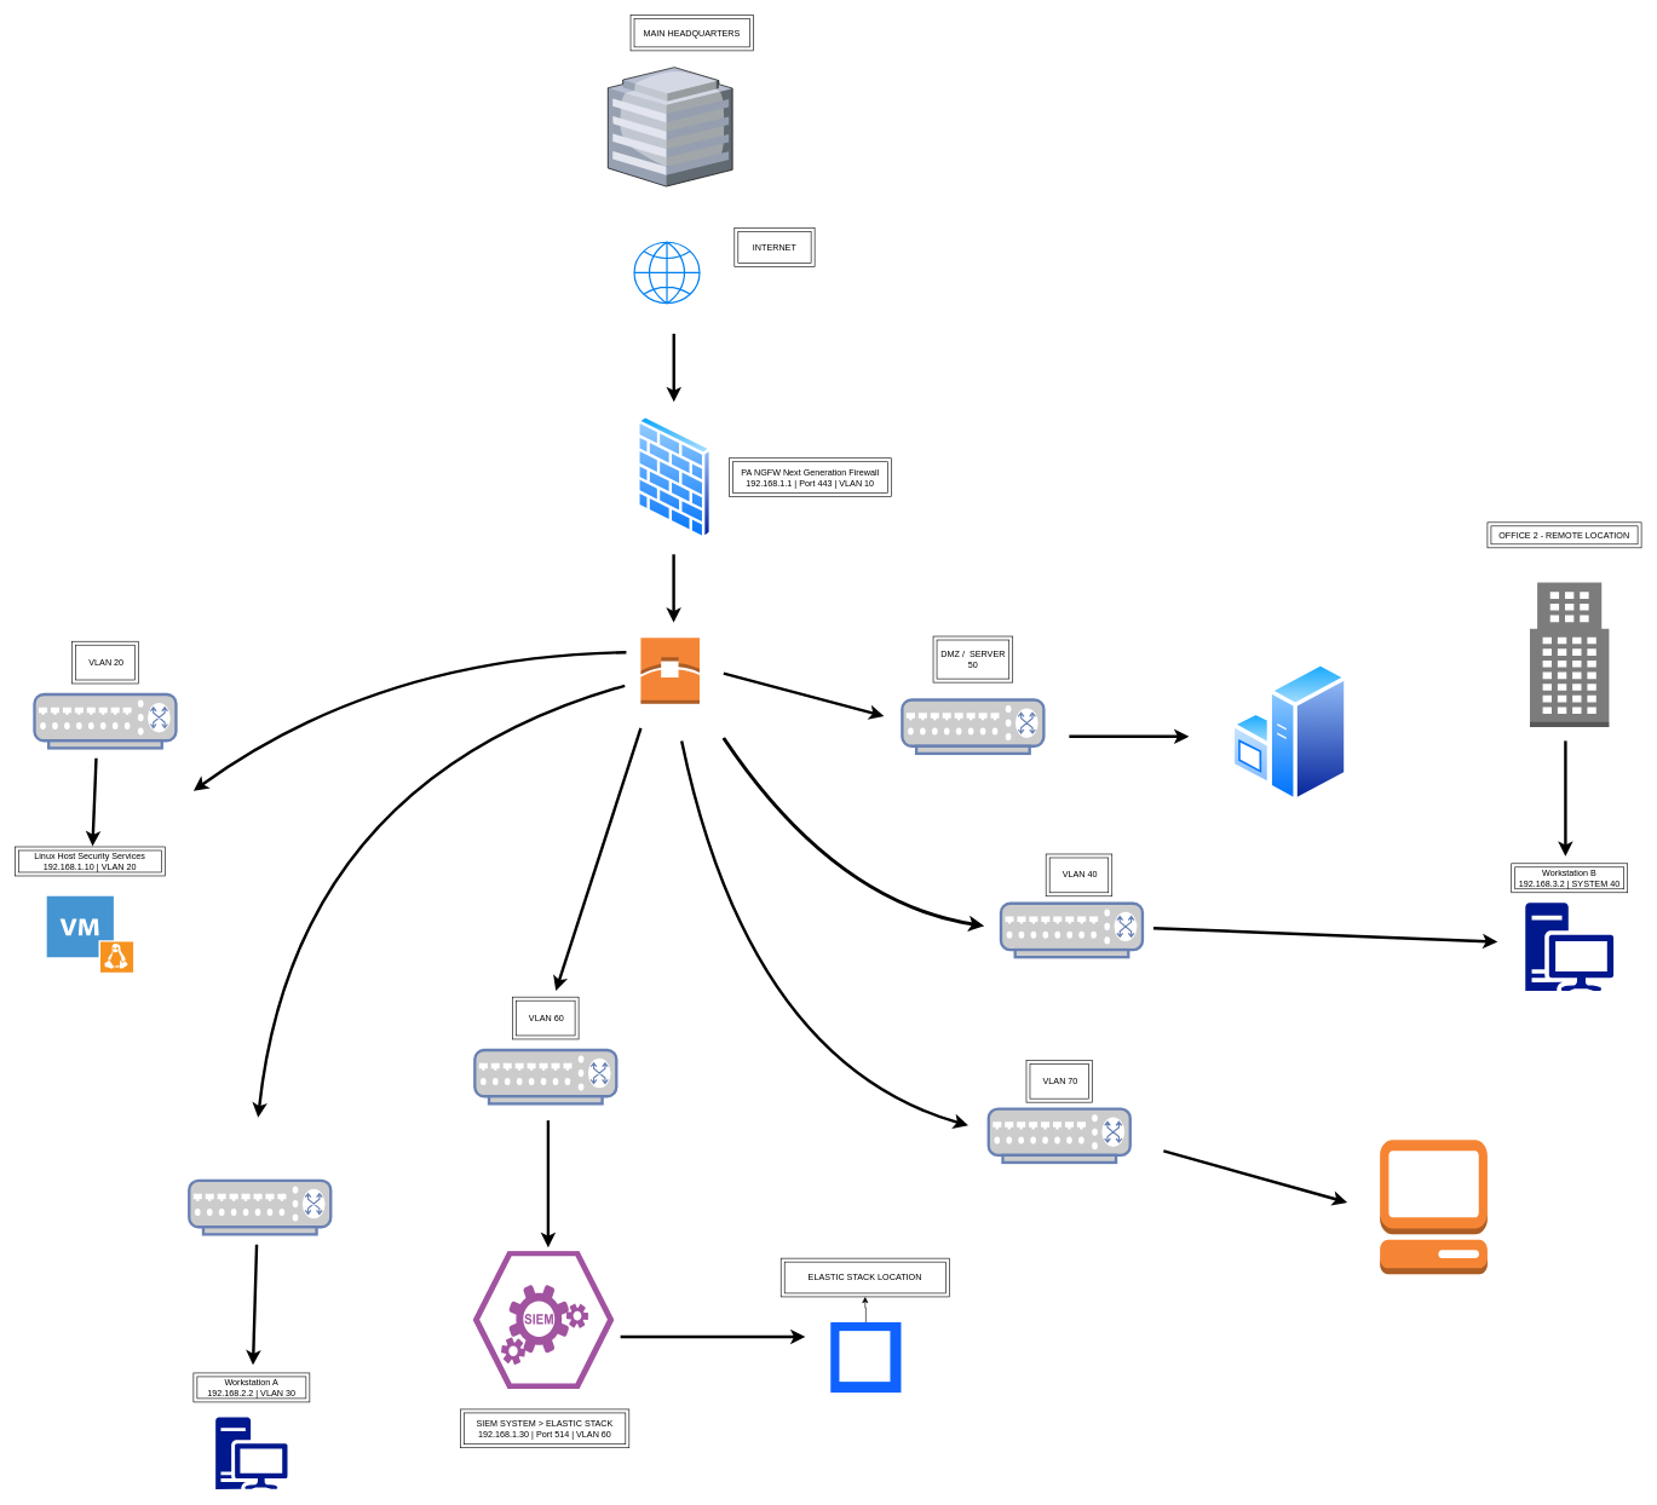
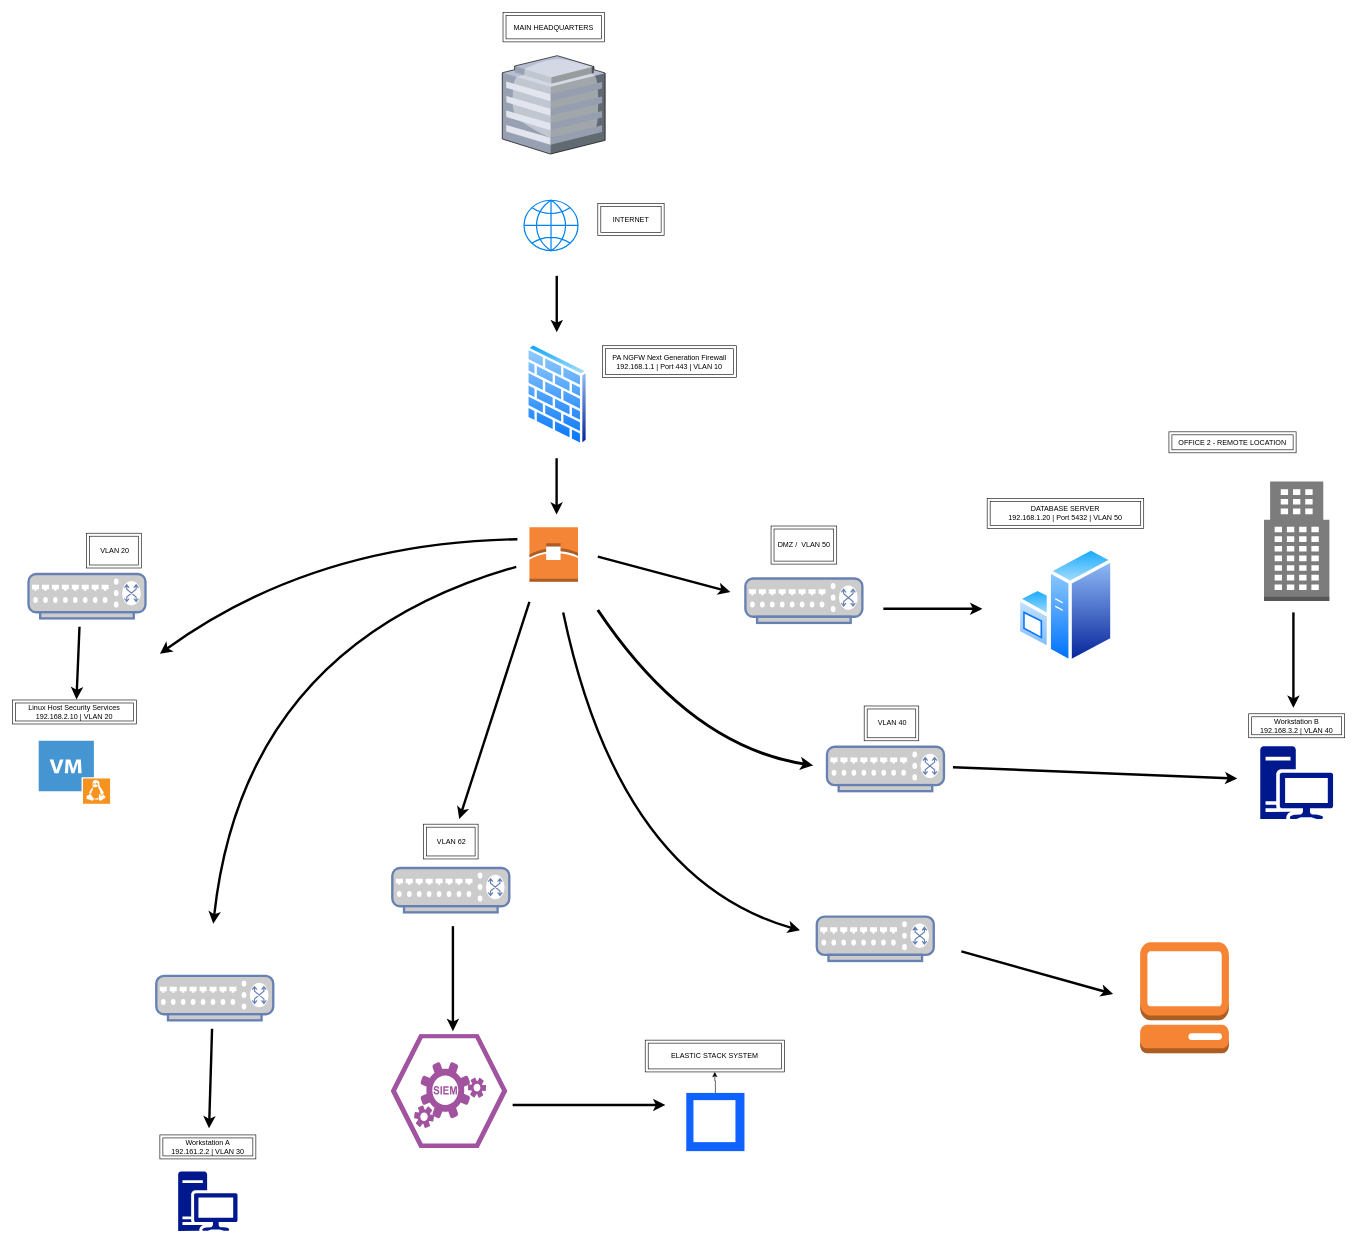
  <mxCell id="0" />
  <mxCell id="1" parent="0" />
  <mxCell id="2" value="" style="html=1;verticalLabelPosition=bottom;align=center;labelBackgroundColor=#ffffff;verticalAlign=top;strokeWidth=2;strokeColor=#0080F0;shadow=0;dashed=0;shape=mxgraph.ios7.icons.globe;" parent="1" vertex="1"><mxGeometry x="873" y="333" width="90" height="84" as="geometry" /></mxCell>
  <mxCell id="3" value="" style="endArrow=classic;html=1;rounded=0;fontSize=12;startSize=8;endSize=8;curved=1;strokeWidth=4;" parent="1" edge="1"><mxGeometry width="50" height="50" relative="1" as="geometry"><mxPoint x="996" y="927" as="sourcePoint" /><mxPoint x="1217" y="986" as="targetPoint" /></mxGeometry></mxCell>
  <mxCell id="4" value="" style="image;aspect=fixed;perimeter=ellipsePerimeter;html=1;align=center;shadow=0;dashed=0;spacingTop=3;image=img/lib/active_directory/firewall.svg;" parent="1" vertex="1"><mxGeometry x="876" y="571" width="104.9" height="171.97" as="geometry" /></mxCell>
- <mxCell id="5" value="INTERNET" style="shape=ext;margin=3;double=1;whiteSpace=wrap;html=1;align=center;" parent="1" vertex="1"><mxGeometry x="1011" y="313.25" width="110.55" height="53.5" as="geometry" /></mxCell>
- <mxCell id="6" value="PA NGFW Next Generation Firewall&lt;br&gt;192.168.1.1 | Port 443 | VLAN 10" style="shape=ext;margin=3;double=1;whiteSpace=wrap;html=1;align=center;" parent="1" vertex="1"><mxGeometry x="1003.55" y="630.48" width="223.45" height="53" as="geometry" /></mxCell>
+ <mxCell id="5" value="INTERNET" style="shape=ext;margin=3;double=1;whiteSpace=wrap;html=1;align=center;" parent="1" vertex="1"><mxGeometry x="996" y="338.25" width="110.55" height="53.5" as="geometry" /></mxCell>
+ <mxCell id="6" value="PA NGFW Next Generation Firewall&lt;br&gt;192.168.1.1 | Port 443 | VLAN 10" style="shape=ext;margin=3;double=1;whiteSpace=wrap;html=1;align=center;" parent="1" vertex="1"><mxGeometry x="1003.55" y="575.48" width="223.45" height="53" as="geometry" /></mxCell>
  <mxCell id="7" value="" style="endArrow=classic;html=1;rounded=0;fontSize=12;startSize=8;endSize=8;curved=1;strokeWidth=4;" parent="1" edge="1"><mxGeometry width="50" height="50" relative="1" as="geometry"><mxPoint x="860" y="944" as="sourcePoint" /><mxPoint x="355" y="1539" as="targetPoint" /><Array as="points"><mxPoint x="406" y="1073" /></Array></mxGeometry></mxCell>
  <mxCell id="8" value="" style="endArrow=classic;html=1;rounded=0;fontSize=12;startSize=8;endSize=8;curved=1;strokeWidth=4;" parent="1" edge="1"><mxGeometry width="50" height="50" relative="1" as="geometry"><mxPoint x="862" y="898" as="sourcePoint" /><mxPoint x="266" y="1089" as="targetPoint" /><Array as="points"><mxPoint x="521" y="904" /></Array></mxGeometry></mxCell>
  <mxCell id="9" value="" style="endArrow=classic;html=1;rounded=0;fontSize=12;startSize=8;endSize=8;curved=1;strokeWidth=4;" parent="1" edge="1"><mxGeometry width="50" height="50" relative="1" as="geometry"><mxPoint x="132" y="1044" as="sourcePoint" /><mxPoint x="127" y="1165" as="targetPoint" /></mxGeometry></mxCell>
  <mxCell id="10" value="" style="group" parent="1" vertex="1" connectable="0"><mxGeometry x="266" y="1891" width="160" height="160" as="geometry" /></mxCell>
- <mxCell id="11" value="Workstation A&lt;br&gt;192.168.2.2 | VLAN 30" style="shape=ext;margin=3;double=1;whiteSpace=wrap;html=1;align=center;" parent="10" vertex="1"><mxGeometry width="160" height="40" as="geometry" /></mxCell>
+ <mxCell id="11" value="Workstation A&lt;br&gt;192.161.2.2 | VLAN 30" style="shape=ext;margin=3;double=1;whiteSpace=wrap;html=1;align=center;" parent="10" vertex="1"><mxGeometry width="160" height="40" as="geometry" /></mxCell>
  <mxCell id="12" value="" style="sketch=0;aspect=fixed;pointerEvents=1;shadow=0;dashed=0;html=1;strokeColor=none;labelPosition=center;verticalLabelPosition=bottom;verticalAlign=top;align=center;fillColor=#00188D;shape=mxgraph.mscae.enterprise.workstation_client" parent="10" vertex="1"><mxGeometry x="30.5" y="61" width="99" height="99" as="geometry" /></mxCell>
  <mxCell id="13" value="" style="group" parent="1" vertex="1" connectable="0"><mxGeometry x="2081" y="1189" width="160" height="175.5" as="geometry" /></mxCell>
  <mxCell id="14" value="" style="sketch=0;aspect=fixed;pointerEvents=1;shadow=0;dashed=0;html=1;strokeColor=none;labelPosition=center;verticalLabelPosition=bottom;verticalAlign=top;align=center;fillColor=#00188D;shape=mxgraph.mscae.enterprise.workstation_client" parent="13" vertex="1"><mxGeometry x="19.25" y="54" width="121.5" height="121.5" as="geometry" /></mxCell>
- <mxCell id="15" value="Workstation B&lt;br&gt;192.168.3.2 | SYSTEM 4&lt;span style=&quot;background-color: transparent; color: light-dark(rgb(0, 0, 0), rgb(255, 255, 255));&quot;&gt;0&lt;/span&gt;" style="shape=ext;margin=3;double=1;whiteSpace=wrap;html=1;align=center;" parent="13" vertex="1"><mxGeometry width="160" height="40" as="geometry" /></mxCell>
+ <mxCell id="15" value="Workstation B&lt;br&gt;192.168.3.2 | VLAN 4&lt;span style=&quot;background-color: transparent; color: light-dark(rgb(0, 0, 0), rgb(255, 255, 255));&quot;&gt;0&lt;/span&gt;" style="shape=ext;margin=3;double=1;whiteSpace=wrap;html=1;align=center;" parent="13" vertex="1"><mxGeometry width="160" height="40" as="geometry" /></mxCell>
  <mxCell id="16" value="" style="group" parent="1" vertex="1" connectable="0"><mxGeometry x="20" y="1179" width="207" height="160" as="geometry" /></mxCell>
  <mxCell id="17" value="" style="shadow=0;dashed=0;html=1;strokeColor=none;fillColor=#4495D1;labelPosition=center;verticalLabelPosition=bottom;verticalAlign=top;align=center;outlineConnect=0;shape=mxgraph.veeam.vm_linux;" parent="16" vertex="1"><mxGeometry x="44" y="55" width="119" height="105" as="geometry" /></mxCell>
- <mxCell id="18" value="Linux Host Security Services&lt;br&gt;&lt;div&gt;192.168.1.10 | VLAN 20&lt;/div&gt;" style="shape=ext;margin=3;double=1;whiteSpace=wrap;html=1;align=center;" parent="16" vertex="1"><mxGeometry y="-13" width="207" height="40" as="geometry" /></mxCell>
+ <mxCell id="18" value="Linux Host Security Services&lt;br&gt;&lt;div&gt;192.168.2.10 | VLAN 20&lt;/div&gt;" style="shape=ext;margin=3;double=1;whiteSpace=wrap;html=1;align=center;" parent="16" vertex="1"><mxGeometry y="-13" width="207" height="40" as="geometry" /></mxCell>
  <mxCell id="19" value="" style="group" parent="1" vertex="1" connectable="0"><mxGeometry x="47" y="883" width="195" height="147" as="geometry" /></mxCell>
  <mxCell id="20" value="" style="fontColor=#0066CC;verticalAlign=top;verticalLabelPosition=bottom;labelPosition=center;align=center;html=1;outlineConnect=0;fillColor=#CCCCCC;strokeColor=#6881B3;gradientColor=none;gradientDirection=north;strokeWidth=2;shape=mxgraph.networks.switch;" parent="19" vertex="1"><mxGeometry y="73" width="195" height="74" as="geometry" /></mxCell>
- <mxCell id="21" value="&amp;nbsp;VLAN 20" style="shape=ext;margin=3;double=1;whiteSpace=wrap;html=1;align=center;" parent="19" vertex="1"><mxGeometry x="52" width="91" height="58" as="geometry" /></mxCell>
+ <mxCell id="21" value="&amp;nbsp;VLAN 20" style="shape=ext;margin=3;double=1;whiteSpace=wrap;html=1;align=center;" parent="19" vertex="1"><mxGeometry x="97" y="5" width="91" height="58" as="geometry" /></mxCell>
  <mxCell id="22" value="" style="group" parent="1" vertex="1" connectable="0"><mxGeometry x="260" y="1553" width="195" height="147" as="geometry" /></mxCell>
  <mxCell id="23" value="" style="fontColor=#0066CC;verticalAlign=top;verticalLabelPosition=bottom;labelPosition=center;align=center;html=1;outlineConnect=0;fillColor=#CCCCCC;strokeColor=#6881B3;gradientColor=none;gradientDirection=north;strokeWidth=2;shape=mxgraph.networks.switch;" parent="22" vertex="1"><mxGeometry y="73" width="195" height="74" as="geometry" /></mxCell>
  <mxCell id="24" value="" style="outlineConnect=0;dashed=0;verticalLabelPosition=bottom;verticalAlign=top;align=center;html=1;shape=mxgraph.aws3.office_building;fillColor=#7D7C7C;gradientColor=none;" parent="1" vertex="1"><mxGeometry x="2106.5" y="802" width="109" height="199" as="geometry" /></mxCell>
  <mxCell id="25" value="" style="endArrow=classic;html=1;rounded=0;fontSize=12;startSize=8;endSize=8;curved=1;strokeWidth=4;" parent="1" edge="1"><mxGeometry width="50" height="50" relative="1" as="geometry"><mxPoint x="2155.5" y="1020" as="sourcePoint" /><mxPoint x="2155.5" y="1179" as="targetPoint" /></mxGeometry></mxCell>
- <mxCell id="26" value="OFFICE 2 - REMOTE LOCATION" style="shape=ext;margin=3;double=1;whiteSpace=wrap;html=1;align=center;" parent="1" vertex="1"><mxGeometry x="2048" y="719" width="212" height="35" as="geometry" /></mxCell>
+ <mxCell id="26" value="OFFICE 2 - REMOTE LOCATION" style="shape=ext;margin=3;double=1;whiteSpace=wrap;html=1;align=center;" parent="1" vertex="1"><mxGeometry x="1948" y="719" width="212" height="35" as="geometry" /></mxCell>
  <mxCell id="27" value="" style="verticalLabelPosition=bottom;sketch=0;aspect=fixed;html=1;verticalAlign=top;strokeColor=none;align=center;outlineConnect=0;shape=mxgraph.citrix.hq_enterprise;" parent="1" vertex="1"><mxGeometry x="836.78" y="92" width="171.45" height="164" as="geometry" /></mxCell>
- <mxCell id="28" value="MAIN HEADQUARTERS" style="shape=ext;margin=3;double=1;whiteSpace=wrap;html=1;align=center;" parent="1" vertex="1"><mxGeometry x="868" y="20" width="169" height="49" as="geometry" /></mxCell>
+ <mxCell id="28" value="MAIN HEADQUARTERS" style="shape=ext;margin=3;double=1;whiteSpace=wrap;html=1;align=center;" parent="1" vertex="1"><mxGeometry x="838" y="20" width="169" height="49" as="geometry" /></mxCell>
  <mxCell id="29" value="" style="endArrow=classic;html=1;rounded=0;fontSize=12;startSize=8;endSize=8;curved=1;strokeWidth=4;" parent="1" edge="1"><mxGeometry width="50" height="50" relative="1" as="geometry"><mxPoint x="353" y="1714" as="sourcePoint" /><mxPoint x="348" y="1880" as="targetPoint" /></mxGeometry></mxCell>
  <mxCell id="30" value="" style="endArrow=classic;html=1;rounded=0;fontSize=12;startSize=8;endSize=8;curved=1;strokeWidth=4;" parent="1" edge="1"><mxGeometry width="50" height="50" relative="1" as="geometry"><mxPoint x="1472" y="1014" as="sourcePoint" /><mxPoint x="1637" y="1014" as="targetPoint" /></mxGeometry></mxCell>
  <mxCell id="31" value="" style="endArrow=classic;html=1;rounded=0;fontSize=12;startSize=8;endSize=8;curved=1;strokeWidth=4;" parent="1" edge="1"><mxGeometry width="50" height="50" relative="1" as="geometry"><mxPoint x="938.28" y="1020" as="sourcePoint" /><mxPoint x="1333" y="1550" as="targetPoint" /><Array as="points"><mxPoint x="1031.28" y="1464" /></Array></mxGeometry></mxCell>
  <mxCell id="32" value="" style="endArrow=classic;html=1;rounded=0;fontSize=12;startSize=8;endSize=8;curved=1;strokeWidth=4;" parent="1" edge="1"><mxGeometry width="50" height="50" relative="1" as="geometry"><mxPoint x="882" y="1002.5" as="sourcePoint" /><mxPoint x="765" y="1364.5" as="targetPoint" /><Array as="points" /></mxGeometry></mxCell>
  <mxCell id="33" value="" style="group" parent="1" vertex="1" connectable="0"><mxGeometry x="653.45" y="1373" width="195" height="147" as="geometry" /></mxCell>
  <mxCell id="34" value="" style="fontColor=#0066CC;verticalAlign=top;verticalLabelPosition=bottom;labelPosition=center;align=center;html=1;outlineConnect=0;fillColor=#CCCCCC;strokeColor=#6881B3;gradientColor=none;gradientDirection=north;strokeWidth=2;shape=mxgraph.networks.switch;" parent="33" vertex="1"><mxGeometry y="73" width="195" height="74" as="geometry" /></mxCell>
- <mxCell id="35" value="&amp;nbsp;VLAN 60" style="shape=ext;margin=3;double=1;whiteSpace=wrap;html=1;align=center;" parent="33" vertex="1"><mxGeometry x="52" width="91" height="58" as="geometry" /></mxCell>
+ <mxCell id="35" value="&amp;nbsp;VLAN 62" style="shape=ext;margin=3;double=1;whiteSpace=wrap;html=1;align=center;" parent="33" vertex="1"><mxGeometry x="52" width="91" height="58" as="geometry" /></mxCell>
  <mxCell id="36" value="" style="group" parent="1" vertex="1" connectable="0"><mxGeometry x="632" y="1646" width="232" height="267" as="geometry" /></mxCell>
  <mxCell id="37" value="" style="verticalLabelPosition=bottom;sketch=0;html=1;fillColor=#A153A0;strokeColor=#ffffff;verticalAlign=top;align=center;points=[[0,0.5,0],[0.125,0.25,0],[0.25,0,0],[0.5,0,0],[0.75,0,0],[0.875,0.25,0],[1,0.5,0],[0.875,0.75,0],[0.75,1,0],[0.5,1,0],[0.125,0.75,0]];pointerEvents=1;shape=mxgraph.cisco_safe.compositeIcon;bgIcon=mxgraph.cisco_safe.design.blank_device;resIcon=mxgraph.cisco_safe.design.siem_2;" parent="36" vertex="1"><mxGeometry x="19" y="77" width="194" height="190" as="geometry" /></mxCell>
  <mxCell id="38" value="" style="endArrow=classic;html=1;rounded=0;fontSize=12;startSize=8;endSize=8;curved=1;strokeWidth=4;" parent="1" edge="1"><mxGeometry width="50" height="50" relative="1" as="geometry"><mxPoint x="854" y="1841" as="sourcePoint" /><mxPoint x="1108.67" y="1841" as="targetPoint" /></mxGeometry></mxCell>
  <mxCell id="39" value="" style="endArrow=classic;html=1;rounded=0;fontSize=12;startSize=8;endSize=8;curved=1;strokeWidth=4;" parent="1" edge="1"><mxGeometry width="50" height="50" relative="1" as="geometry"><mxPoint x="1602" y="1585" as="sourcePoint" /><mxPoint x="1855" y="1656" as="targetPoint" /></mxGeometry></mxCell>
  <mxCell id="40" value="" style="group" parent="1" vertex="1" connectable="0"><mxGeometry x="1361" y="1460" width="195" height="141" as="geometry" /></mxCell>
- <mxCell id="41" value="&amp;nbsp;VLAN 70" style="shape=ext;margin=3;double=1;whiteSpace=wrap;html=1;align=center;" parent="40" vertex="1"><mxGeometry x="52" width="91" height="58" as="geometry" /></mxCell>
  <mxCell id="42" value="" style="fontColor=#0066CC;verticalAlign=top;verticalLabelPosition=bottom;labelPosition=center;align=center;html=1;outlineConnect=0;fillColor=#CCCCCC;strokeColor=#6881B3;gradientColor=none;gradientDirection=north;strokeWidth=2;shape=mxgraph.networks.switch;" parent="40" vertex="1"><mxGeometry y="67" width="195" height="74" as="geometry" /></mxCell>
  <mxCell id="43" value="" style="endArrow=classic;html=1;rounded=0;fontSize=12;startSize=8;endSize=8;curved=1;strokeWidth=4;" parent="1" edge="1"><mxGeometry width="50" height="50" relative="1" as="geometry"><mxPoint x="927.54" y="459" as="sourcePoint" /><mxPoint x="927.54" y="553" as="targetPoint" /></mxGeometry></mxCell>
- <mxCell id="44" value="SIEM SYSTEM &amp;gt; ELASTIC STACK&lt;br&gt;192.168.1.30 | Port 514 | VLAN 60" style="shape=ext;margin=3;double=1;whiteSpace=wrap;html=1;align=center;" parent="1" vertex="1"><mxGeometry x="634" y="1941" width="232" height="53" as="geometry" /></mxCell>
  <mxCell id="45" value="" style="endArrow=classic;html=1;rounded=0;fontSize=12;startSize=8;endSize=8;curved=1;strokeWidth=4;" parent="1" edge="1"><mxGeometry width="50" height="50" relative="1" as="geometry"><mxPoint x="754.45" y="1543" as="sourcePoint" /><mxPoint x="754.45" y="1718" as="targetPoint" /></mxGeometry></mxCell>
  <mxCell id="46" value="&amp;nbsp;VLAN 40" style="shape=ext;margin=3;double=1;whiteSpace=wrap;html=1;align=center;" parent="1" vertex="1"><mxGeometry x="1440" y="1176" width="91" height="58" as="geometry" /></mxCell>
  <mxCell id="47" value="" style="endArrow=classic;html=1;rounded=0;fontSize=12;startSize=8;endSize=8;curved=1;strokeWidth=4;" parent="1" edge="1"><mxGeometry width="50" height="50" relative="1" as="geometry"><mxPoint x="1588" y="1278" as="sourcePoint" /><mxPoint x="2062" y="1297" as="targetPoint" /><Array as="points" /></mxGeometry></mxCell>
  <mxCell id="48" value="" style="fontColor=#0066CC;verticalAlign=top;verticalLabelPosition=bottom;labelPosition=center;align=center;html=1;outlineConnect=0;fillColor=#CCCCCC;strokeColor=#6881B3;gradientColor=none;gradientDirection=north;strokeWidth=2;shape=mxgraph.networks.switch;" parent="1" vertex="1"><mxGeometry x="1378" y="1244" width="195" height="74" as="geometry" /></mxCell>
  <mxCell id="49" value="" style="curved=1;endArrow=classic;html=1;rounded=0;strokeWidth=5;" edge="1" parent="1"><mxGeometry width="50" height="50" relative="1" as="geometry"><mxPoint x="996" y="1016" as="sourcePoint" /><mxPoint x="1355" y="1275" as="targetPoint" /><Array as="points"><mxPoint x="1148" y="1243" /></Array></mxGeometry></mxCell>
  <mxCell id="50" value="" style="group" vertex="1" connectable="0" parent="1"><mxGeometry x="1645" y="830" width="261" height="277" as="geometry" /></mxCell>
  <mxCell id="51" value="" style="image;aspect=fixed;perimeter=ellipsePerimeter;html=1;align=center;shadow=0;dashed=0;spacingTop=3;image=img/lib/active_directory/windows_server.svg;" parent="50" vertex="1"><mxGeometry x="49.73" y="80" width="161.54" height="197" as="geometry" /></mxCell>
+ <mxCell id="52" value="DATABASE SERVER&lt;div&gt;192.168.1.20 | Port 5432 | VLAN 50&lt;/div&gt;" style="shape=ext;margin=3;double=1;whiteSpace=wrap;html=1;align=center;" parent="50" vertex="1"><mxGeometry width="261" height="50" as="geometry" /></mxCell>
  <mxCell id="53" value="" style="group" vertex="1" connectable="0" parent="1"><mxGeometry x="1242" y="876" width="195" height="198" as="geometry" /></mxCell>
  <mxCell id="54" value="" style="group" parent="53" vertex="1" connectable="0"><mxGeometry y="51" width="195" height="147" as="geometry" /></mxCell>
  <mxCell id="55" value="" style="fontColor=#0066CC;verticalAlign=top;verticalLabelPosition=bottom;labelPosition=center;align=center;html=1;outlineConnect=0;fillColor=#CCCCCC;strokeColor=#6881B3;gradientColor=none;gradientDirection=north;strokeWidth=2;shape=mxgraph.networks.switch;" parent="54" vertex="1"><mxGeometry y="36.5" width="195" height="74" as="geometry" /></mxCell>
- <mxCell id="56" value="&lt;div&gt;DMZ /&amp;nbsp; SERVER 50&lt;/div&gt;" style="shape=ext;margin=3;double=1;whiteSpace=wrap;html=1;align=center;direction=south;" parent="53" vertex="1"><mxGeometry x="42.75" width="109.5" height="63.5" as="geometry" /></mxCell>
+ <mxCell id="56" value="&lt;div&gt;DMZ /&amp;nbsp; VLAN 50&lt;/div&gt;" style="shape=ext;margin=3;double=1;whiteSpace=wrap;html=1;align=center;direction=south;" parent="53" vertex="1"><mxGeometry x="42.75" width="109.5" height="63.5" as="geometry" /></mxCell>
  <mxCell id="57" value="" style="group" vertex="1" connectable="0" parent="1"><mxGeometry x="1839" y="1497" width="270" height="258" as="geometry" /></mxCell>
  <mxCell id="58" value="" style="outlineConnect=0;dashed=0;verticalLabelPosition=bottom;verticalAlign=top;align=center;html=1;shape=mxgraph.aws3.management_console;fillColor=#F58534;gradientColor=none;" parent="57" vertex="1"><mxGeometry x="61" y="73" width="148" height="185" as="geometry" /></mxCell>
  <mxCell id="59" value="" style="group" vertex="1" connectable="0" parent="1"><mxGeometry x="1075" y="1733" width="232" height="185" as="geometry" /></mxCell>
  <mxCell id="60" value="" style="shape=rect;fillColor=#0F62FE;aspect=fixed;resizable=1;labelPosition=center;verticalLabelPosition=bottom;align=center;verticalAlign=top;strokeColor=none;fontSize=14;" parent="59" vertex="1"><mxGeometry x="68.45" y="88" width="97" height="97" as="geometry" /></mxCell>
  <mxCell id="61" value="" style="fillColor=#ffffff;strokeColor=none;dashed=0;outlineConnect=0;html=1;labelPosition=center;verticalLabelPosition=bottom;verticalAlign=top;part=1;movable=1;resizable=1;rotatable=0;shape=mxgraph.ibm_cloud.database--elastic" parent="60" vertex="1"><mxGeometry width="70" height="70" relative="1" as="geometry"><mxPoint x="12" y="12" as="offset" /></mxGeometry></mxCell>
- <mxCell id="62" value="ELASTIC STACK LOCATION" style="shape=ext;margin=3;double=1;whiteSpace=wrap;html=1;align=center;" parent="59" vertex="1"><mxGeometry width="232" height="53" as="geometry" /></mxCell>
+ <mxCell id="62" value="ELASTIC STACK SYSTEM" style="shape=ext;margin=3;double=1;whiteSpace=wrap;html=1;align=center;" parent="59" vertex="1"><mxGeometry width="232" height="53" as="geometry" /></mxCell>
  <mxCell id="63" value="" style="edgeStyle=orthogonalEdgeStyle;rounded=0;orthogonalLoop=1;jettySize=auto;html=1;" edge="1" parent="59" source="60" target="62"><mxGeometry relative="1" as="geometry" /></mxCell>
  <mxCell id="64" value="" style="outlineConnect=0;dashed=0;verticalLabelPosition=bottom;verticalAlign=top;align=center;html=1;shape=mxgraph.aws3.edge_location;fillColor=#F58536;gradientColor=none;" vertex="1" parent="1"><mxGeometry x="882" y="878" width="81" height="91" as="geometry" /></mxCell>
  <mxCell id="65" value="" style="endArrow=classic;html=1;rounded=0;fontSize=12;startSize=8;endSize=8;curved=1;strokeWidth=4;" edge="1" parent="1"><mxGeometry width="50" height="50" relative="1" as="geometry"><mxPoint x="927.32" y="763" as="sourcePoint" /><mxPoint x="927.32" y="857" as="targetPoint" /></mxGeometry></mxCell>
